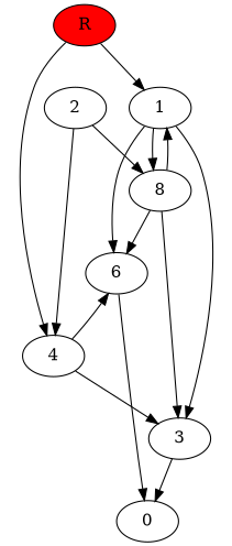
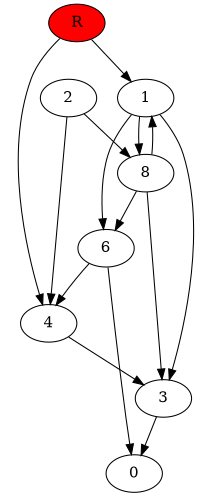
  digraph {
    1
    3
    6
    8
    n5 [label=0]
    2
    4
    R [fillcolor="#ff0000" style=filled]
    1 -> 3
    1 -> 6
    1 -> 8
    3 -> n5
    6 -> n5
    8 -> 1
    8 -> 3
    8 -> 6
    2 -> 8
    2 -> 4
    4 -> 3
-   4 -> 6
+   6 -> 4
    R -> 1
    R -> 4
  }
